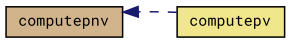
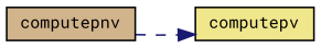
  digraph {
    rankdir=LR
    fontname="Roboto Mono"
    node [color=black fontname="Roboto Mono" fontsize=10 shape=record style=filled]
    n1 [fillcolor=tan fontcolor=black height=0.2 label=computepnv width=0.4]
    n2 [fillcolor=khaki height=0.2 label=computepv width=0.4]
-   n2 -> n1 [color=midnightblue fontname="Roboto Mono" fontsize=10 labelfontname=Helvetica labelfontsize=10 style=dashed]
+   n1 -> n2 [color=midnightblue fontname="Roboto Mono" fontsize=10 labelfontname=Helvetica labelfontsize=10 style=dashed]
  }
